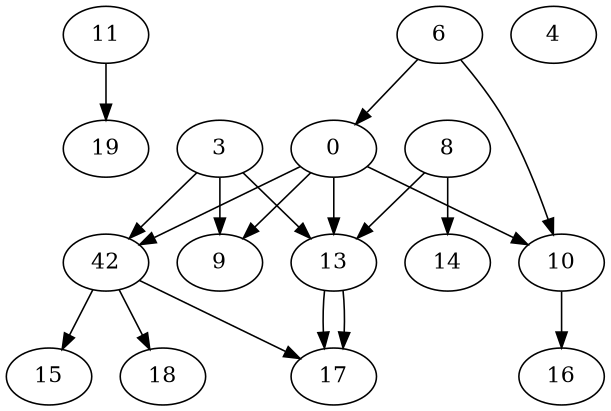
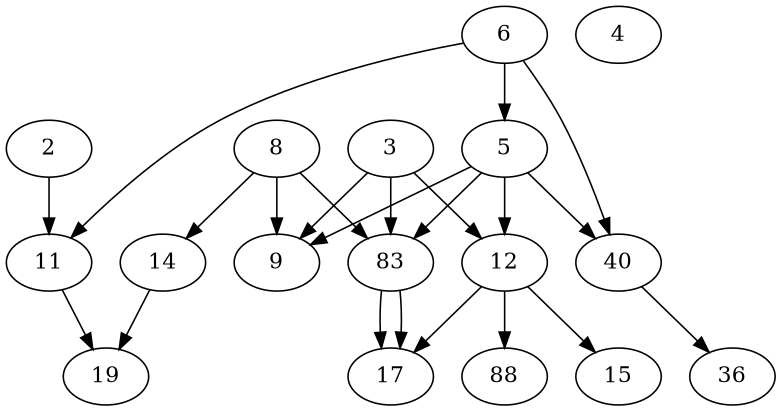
  digraph {
    node [alpha=0.01]
+   2 [alpha=0.07 expect_size=19948544]
    11 [alpha=0.08 expect_size=8531968]
    19 [expect_size=11641856]
    3 [alpha=0.14 expect_size=31263744]
    9 [alpha=0.20 expect_size=5951488]
-   12 [alpha=0.03 expect_size=51991552 label=42]
-   13 [alpha=0.20 expect_size=21621760]
+   12 [alpha=0.03 expect_size=51991552]
+   13 [alpha=0.20 expect_size=21621760 label=83]
    15 [alpha=0.10 expect_size=18368512]
    17 [alpha=0.12 expect_size=49718272]
-   18 [alpha=0.06 expect_size=49643520]
+   18 [alpha=0.06 expect_size=49643520 label=88]
    4 [alpha=0.05 expect_size=9811968]
-   5 [alpha=0.17 expect_size=48952320 label=0]
-   10 [alpha=0.05 expect_size=9054208]
-   16 [expect_size=11244544]
+   5 [alpha=0.17 expect_size=48952320]
+   10 [alpha=0.05 expect_size=9054208 label=40]
+   16 [expect_size=11244544 label=36]
    6 [alpha=0.16 expect_size=46491648]
    8 [alpha=0.04 expect_size=42322944]
    14 [alpha=0.03 expect_size=6840320]
+   2 -> 11
    11 -> 19
    3 -> 9
    3 -> 12
    3 -> 13
    12 -> 15
    12 -> 17
    12 -> 18
    13 -> 17
    13 -> 17
    5 -> 9
    5 -> 12
    5 -> 13
    5 -> 10
    10 -> 16
+   6 -> 11
    6 -> 5
    6 -> 10
+   8 -> 9
    8 -> 13
    8 -> 14
+   14 -> 19
  }
